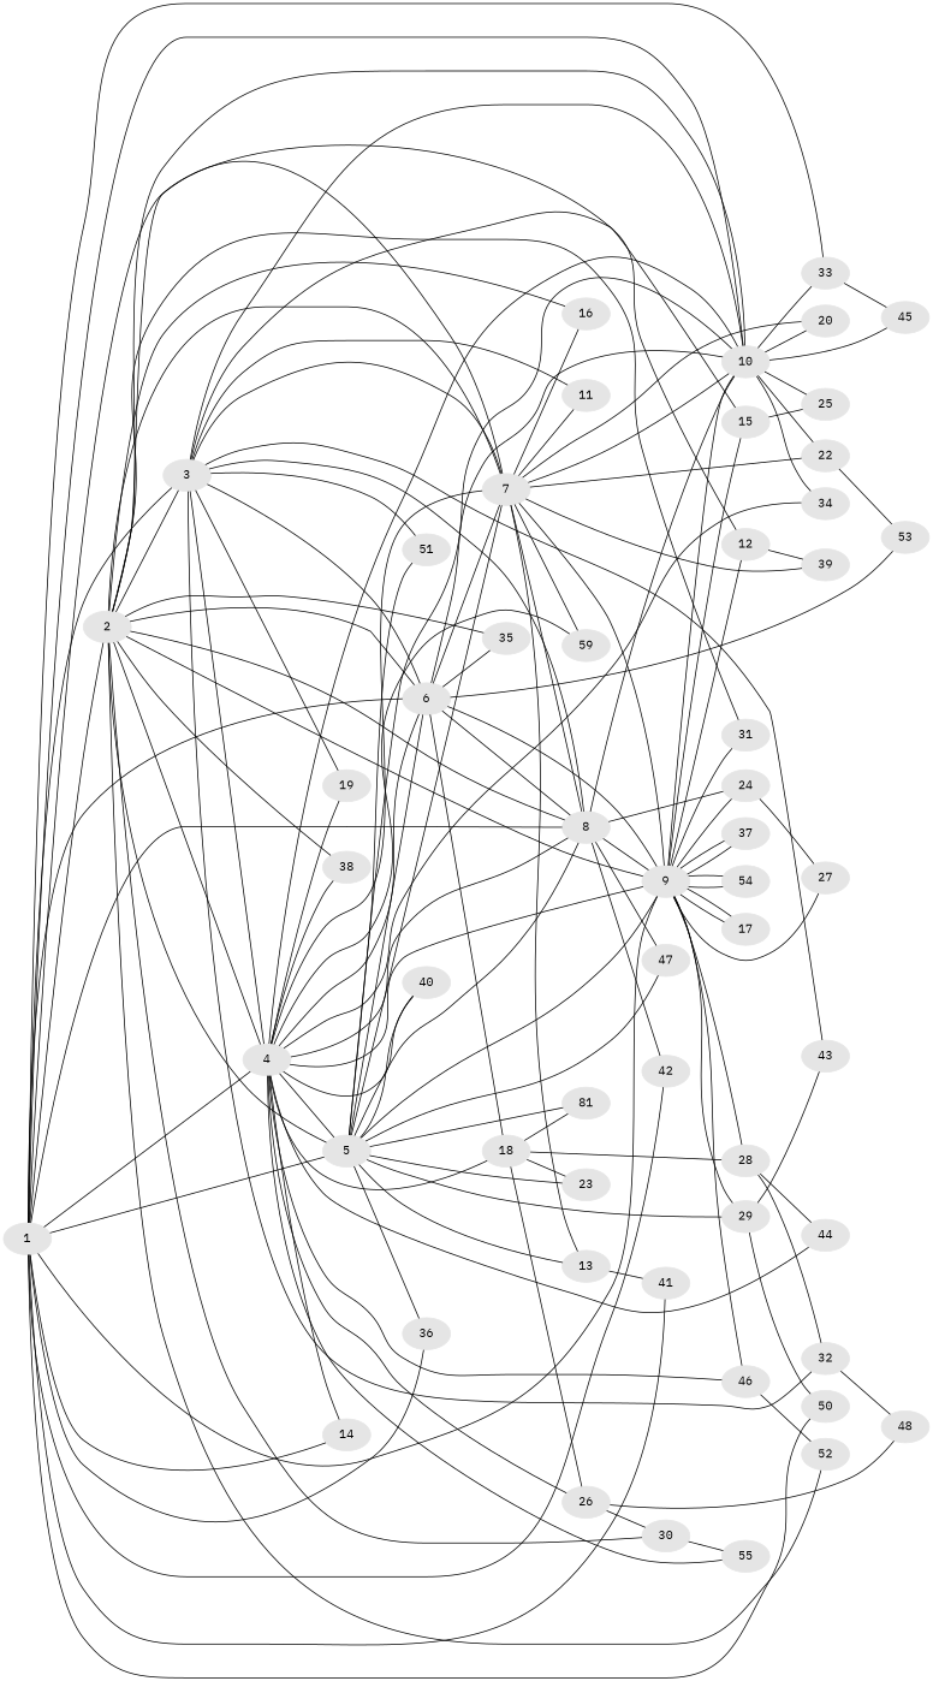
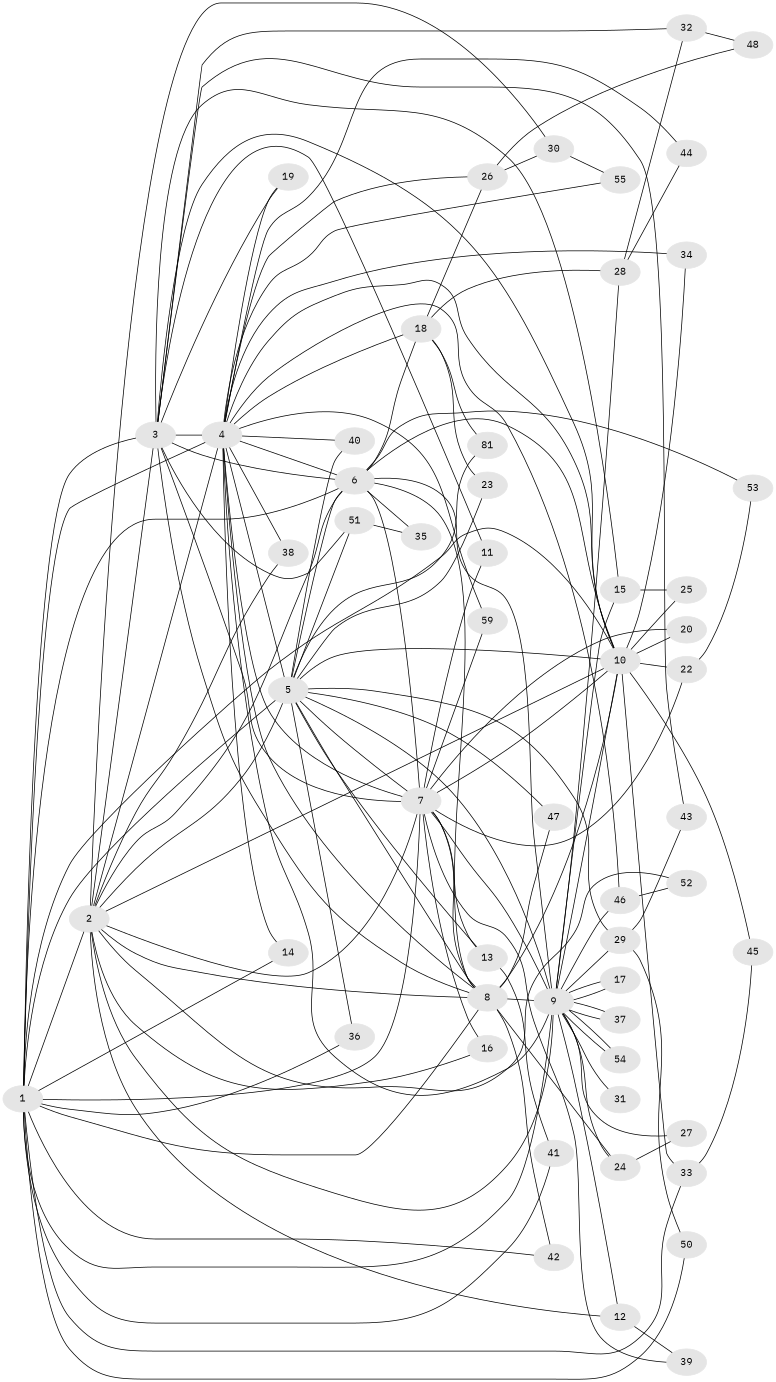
  graph {
    fontname="IBM Plex Mono"
    rankdir=LR
    node [color=gray90 fontname="IBM Plex Mono" style=filled]
    edge [fontname="IBM Plex Mono"]
    1
    2
    3
    4
    5
    6
    7
    8
    9
    10
    14
    33
    36
    41
    42
    50
    12
    16
    30
    31
    35
    38
    52
    11
    15
    19
    32
    43
    51
    18
    26
    34
    40
    44
    46
    n36 [label=59]
    55
    13
    n39 [label=81]
    23
    29
    47
    53
    20
    22
    39
    24
    17
    27
    28
    37
    54
    25
    45
    48
    1 -- 2
    1 -- 3
    1 -- 4
    1 -- 5
    1 -- 6
    1 -- 7
    1 -- 8
    1 -- 9
    1 -- 10
    1 -- 14
    1 -- 33
    1 -- 36
    1 -- 41
    1 -- 42
    1 -- 50
    2 -- 3
    2 -- 4
    2 -- 5
    2 -- 6
    2 -- 7
    2 -- 8
    2 -- 9
    2 -- 10
    2 -- 12
    2 -- 16
    2 -- 30
-   2 -- 31
-   2 -- 35
+   51 -- 35
    2 -- 38
    2 -- 52
    3 -- 4
    3 -- 6
    3 -- 7
    3 -- 8
    3 -- 10
    3 -- 11
    3 -- 15
    3 -- 19
    3 -- 32
    3 -- 43
    3 -- 51
    4 -- 5
    4 -- 6
    4 -- 7
    4 -- 8
    4 -- 9
    4 -- 10
    4 -- 14
    4 -- 38
    4 -- 19
    4 -- 18
    4 -- 26
    4 -- 34
    4 -- 40
    4 -- 44
    4 -- 46
    4 -- n36
    4 -- 55
    5 -- 6
    5 -- 7
    5 -- 8
    5 -- 9
    5 -- 10
    5 -- 36
    5 -- 51
    5 -- 40
    5 -- 13
    5 -- n39
    5 -- 23
    5 -- 29
    5 -- 47
    6 -- 7
    6 -- 8
    6 -- 9
    6 -- 10
    6 -- 35
    6 -- 18
    6 -- 53
    7 -- 8
    7 -- 9
    7 -- 10
    7 -- 16
    7 -- 11
    7 -- n36
    7 -- 13
    7 -- 20
    7 -- 22
    7 -- 39
    8 -- 9
    8 -- 10
    8 -- 42
    8 -- 47
    8 -- 24
    9 -- 10
    9 -- 12
    9 -- 31
    9 -- 15
    9 -- 46
    9 -- 29
    9 -- 24
    9 -- 17
    9 -- 17
    9 -- 27
    9 -- 28
    9 -- 37
    9 -- 37
    9 -- 54
    9 -- 54
    10 -- 33
    10 -- 34
    10 -- 20
    10 -- 22
    10 -- 25
    10 -- 45
    33 -- 45
    12 -- 39
    30 -- 55
    15 -- 25
    32 -- 48
    18 -- 26
    18 -- n39
    18 -- 23
    18 -- 28
    26 -- 30
    26 -- 48
    46 -- 52
    13 -- 41
    29 -- 50
    29 -- 43
    22 -- 53
    24 -- 27
    28 -- 32
    28 -- 44
  }
